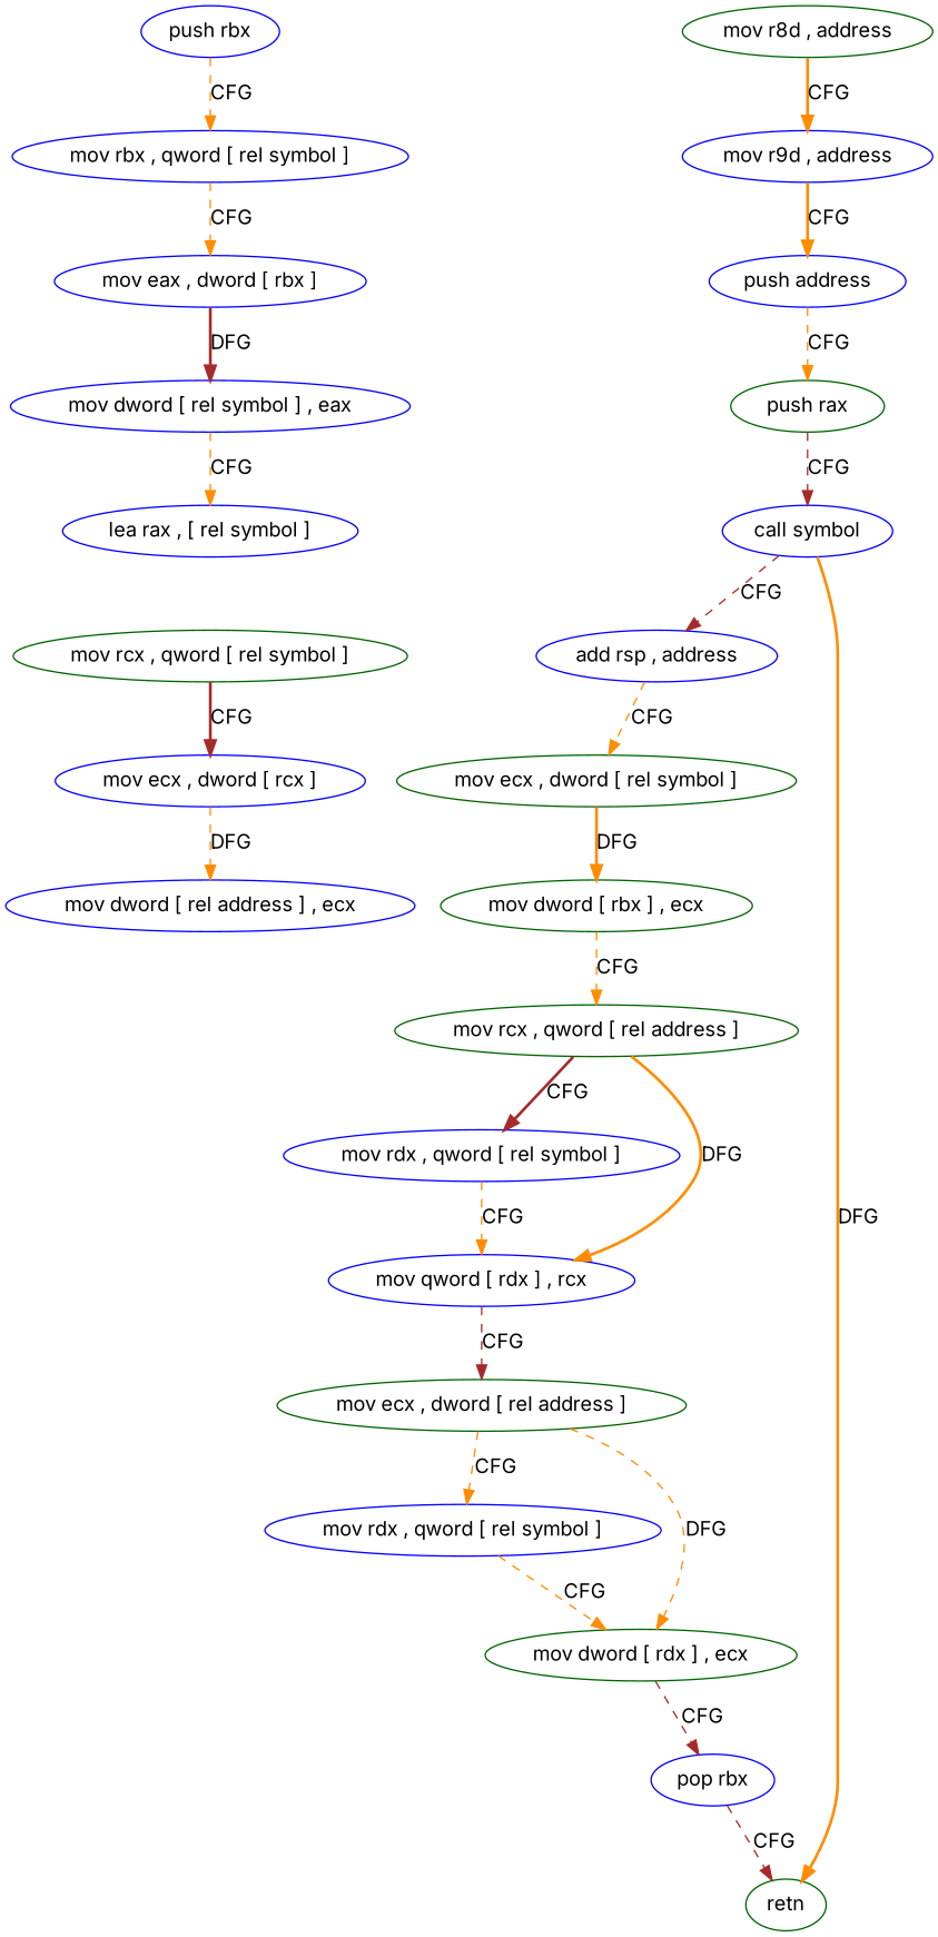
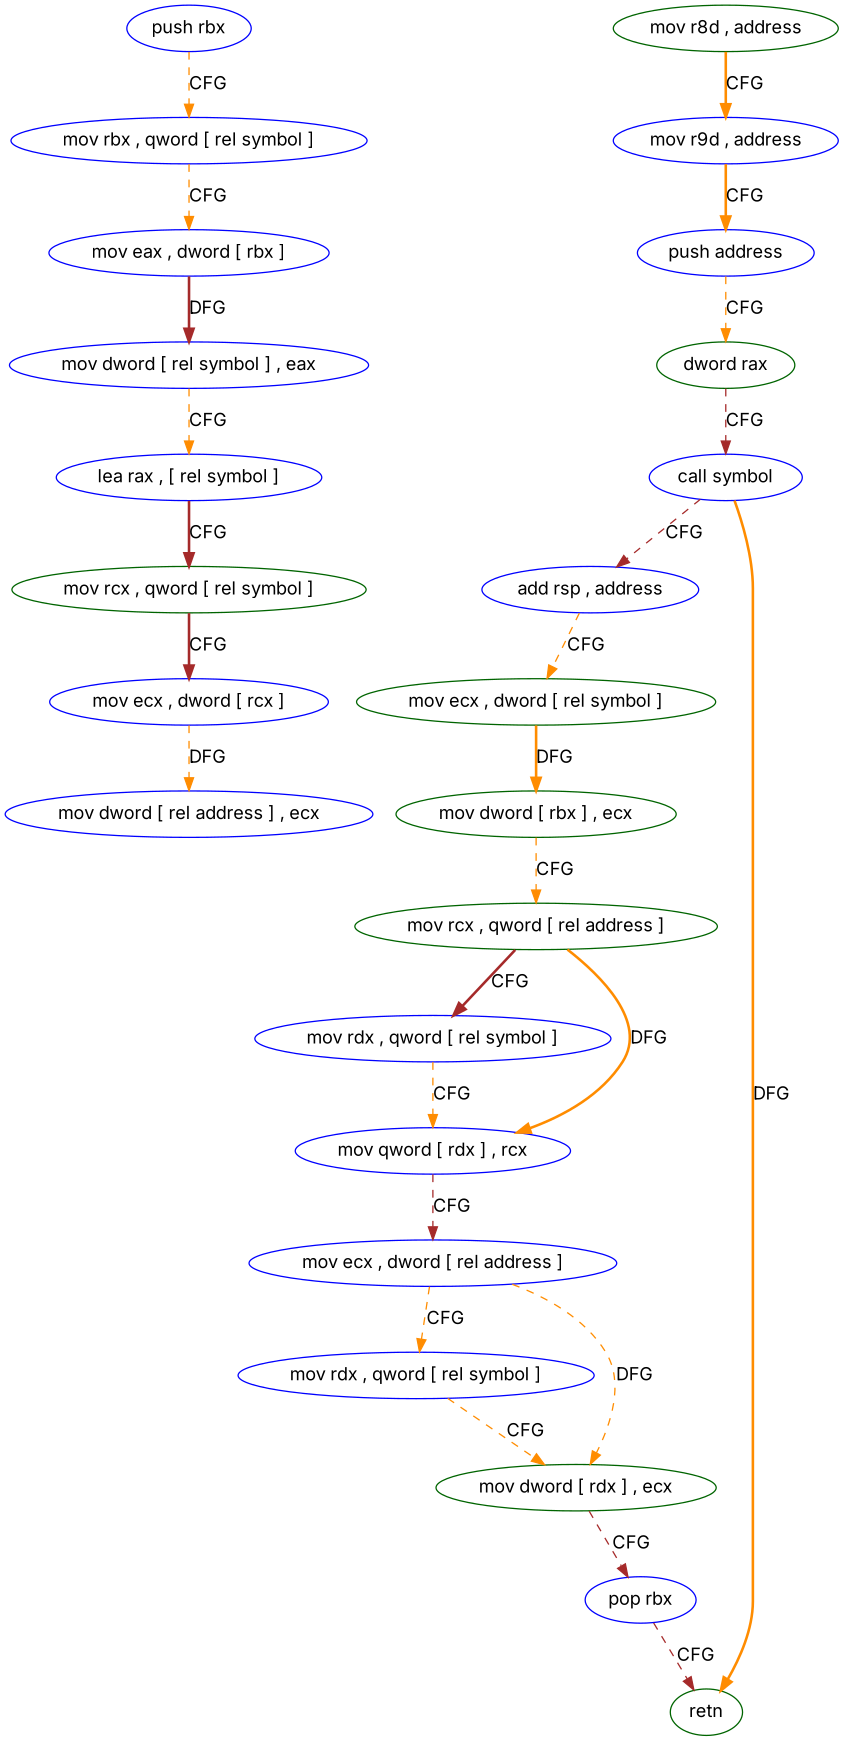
  digraph {
    fontname=Inter
    node [color=blue fontname=Inter]
    edge [color=darkorange fontname=Inter style=dashed]
    n1 [label="push rbx"]
    n2 [label="mov rbx , qword [ rel symbol ]"]
    n3 [label="mov eax , dword [ rbx ]"]
    n4 [label="mov dword [ rel symbol ] , eax"]
    n5 [label="lea rax , [ rel symbol ]"]
    n6 [color=darkgreen label="mov rcx , qword [ rel symbol ]"]
    n7 [label="mov ecx , dword [ rcx ]"]
    n8 [label="mov dword [ rel address ] , ecx"]
    n9 [color=darkgreen label="mov r8d , address"]
    n10 [label="mov r9d , address"]
    n11 [label="push address"]
-   n12 [color=darkgreen label="push rax"]
+   n12 [color=darkgreen label="dword rax"]
    n13 [label="call symbol"]
    n14 [label="add rsp , address"]
    n15 [color=darkgreen label=retn]
    n16 [color=darkgreen label="mov ecx , dword [ rel symbol ]"]
    n17 [color=darkgreen label="mov dword [ rbx ] , ecx"]
    n18 [color=darkgreen label="mov rcx , qword [ rel address ]"]
    n19 [label="mov rdx , qword [ rel symbol ]"]
    n20 [label="mov qword [ rdx ] , rcx"]
-   n21 [color=darkgreen label="mov ecx , dword [ rel address ]"]
+   n21 [label="mov ecx , dword [ rel address ]"]
    n22 [label="mov rdx , qword [ rel symbol ]"]
    n23 [color=darkgreen label="mov dword [ rdx ] , ecx"]
    n24 [label="pop rbx"]
    n1 -> n2 [label=CFG]
    n2 -> n3 [label=CFG]
    n3 -> n4 [color=brown label=DFG style=bold]
    n4 -> n5 [label=CFG]
+   n5 -> n6 [color=brown label=CFG style=bold]
    n6 -> n7 [color=brown label=CFG style=bold]
    n7 -> n8 [label=DFG]
    n9 -> n10 [label=CFG style=bold]
    n10 -> n11 [label=CFG style=bold]
    n11 -> n12 [label=CFG]
    n12 -> n13 [color=brown label=CFG]
    n13 -> n14 [color=brown label=CFG]
    n13 -> n15 [label=DFG style=bold]
    n14 -> n16 [label=CFG]
    n16 -> n17 [label=DFG style=bold]
    n17 -> n18 [label=CFG]
    n18 -> n19 [color=brown label=CFG style=bold]
    n18 -> n20 [label=DFG style=bold]
    n19 -> n20 [label=CFG]
    n20 -> n21 [color=brown label=CFG]
    n21 -> n22 [label=CFG]
    n21 -> n23 [label=DFG]
    n22 -> n23 [label=CFG]
    n23 -> n24 [color=brown label=CFG]
    n24 -> n15 [color=brown label=CFG]
  }
